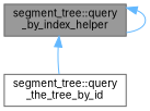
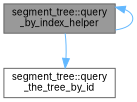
  digraph {
    rankdir=TB
    fontname=Inter
    node [fontname=Inter fontsize=10 shape=box style=filled]
    edge [color=steelblue1 dir=back fontname=Inter fontsize=10 labelfontname=Helvetica labelfontsize=10 style=solid]
    n1 [color=gray40 fillcolor=grey60 fontcolor=black height=0.2 label="segment_tree::query\l_by_index_helper" width=0.4]
    n2 [color=grey40 fillcolor=white height=0.2 label="segment_tree::query\l_the_tree_by_id" width=0.4]
    n1 -> n1
-   n1 -> n2
+   n2 -> n1
  }
